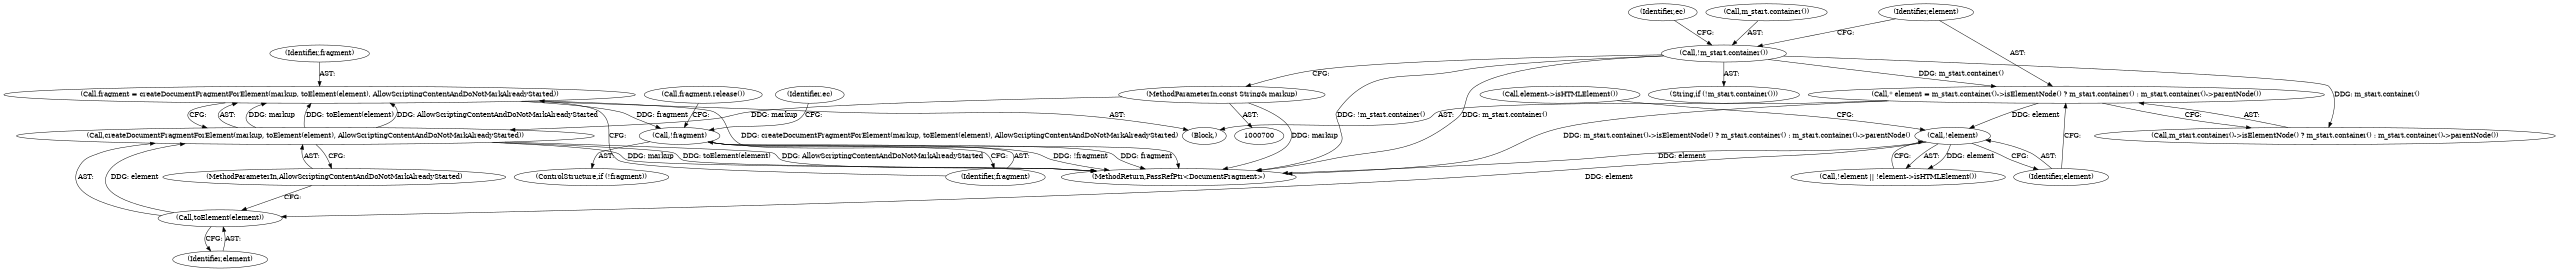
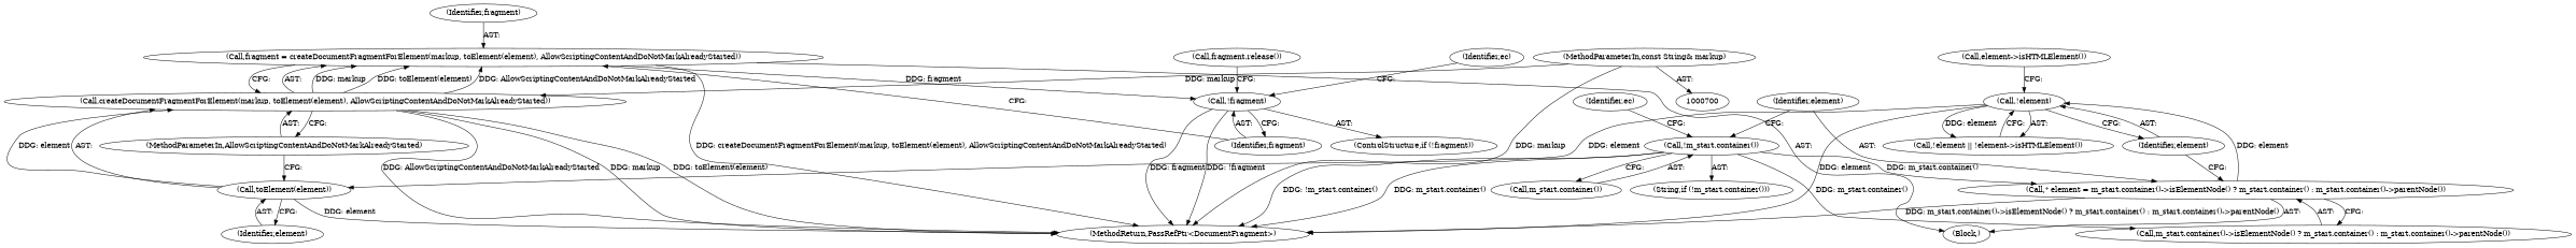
  digraph {
    n1 [label="(Call,fragment = createDocumentFragmentForElement(markup, toElement(element), AllowScriptingContentAndDoNotMarkAlreadyStarted))"]
    n2 [label="(Call,createDocumentFragmentForElement(markup, toElement(element), AllowScriptingContentAndDoNotMarkAlreadyStarted))"]
    n3 [label="(Call,!fragment)"]
    n4 [label="(Block,)"]
    n5 [label="(MethodReturn,PassRefPtr<DocumentFragment>)"]
    n6 [label="(MethodParameterIn,AllowScriptingContentAndDoNotMarkAlreadyStarted)"]
    n7 [label="(ControlStructure,if (!fragment))"]
    n8 [label="(Identifier,fragment)"]
    n9 [label="(Call,toElement(element))"]
    n10 [label="(MethodParameterIn,const String& markup)"]
    n11 [label=1000700]
    n12 [label="(Identifier,element)"]
    n13 [label="(Call,!element)"]
    n14 [label="(Call,!element || !element->isHTMLElement())"]
    n15 [label="(Identifier,element)"]
    n16 [label="(Call,* element = m_start.container()->isElementNode() ? m_start.container() : m_start.container()->parentNode())"]
    n17 [label="(Call,m_start.container()->isElementNode() ? m_start.container() : m_start.container()->parentNode())"]
    n18 [label="(Call,!m_start.container())"]
    n19 [label="(Call,m_start.container())"]
    n20 [label="(String,if (!m_start.container()))"]
    n21 [label="(Call,element->isHTMLElement())"]
    n22 [label="(Identifier,ec)"]
    n23 [label="(Call,fragment.release())"]
    n24 [label="(Identifier,element)"]
    n25 [label="(Identifier,fragment)"]
    n26 [label="(Identifier,ec)"]
    n1 -> n2 [label="CFG: "]
    n1 -> n3 [label="DDG: fragment"]
    n1 -> n4 [label="AST: "]
    n1 -> n5 [label="DDG: createDocumentFragmentForElement(markup, toElement(element), AllowScriptingContentAndDoNotMarkAlreadyStarted)"]
    n2 -> n1 [label="AST: "]
    n2 -> n1 [label="DDG: markup"]
    n2 -> n1 [label="DDG: toElement(element)"]
    n2 -> n1 [label="DDG: AllowScriptingContentAndDoNotMarkAlreadyStarted"]
    n2 -> n5 [label="DDG: AllowScriptingContentAndDoNotMarkAlreadyStarted"]
    n2 -> n5 [label="DDG: markup"]
    n2 -> n5 [label="DDG: toElement(element)"]
    n2 -> n6 [label="CFG: "]
    n3 -> n5 [label="DDG: fragment"]
    n3 -> n5 [label="DDG: !fragment"]
    n3 -> n7 [label="AST: "]
    n3 -> n8 [label="CFG: "]
    n6 -> n2 [label="AST: "]
    n6 -> n9 [label="CFG: "]
    n8 -> n1 [label="CFG: "]
    n8 -> n3 [label="AST: "]
    n9 -> n2 [label="AST: "]
    n9 -> n2 [label="DDG: element"]
+   n9 -> n5 [label="DDG: element"]
    n9 -> n12 [label="CFG: "]
    n10 -> n2 [label="DDG: markup"]
    n10 -> n5 [label="DDG: markup"]
    n10 -> n11 [label="AST: "]
    n12 -> n9 [label="AST: "]
    n13 -> n5 [label="DDG: element"]
    n13 -> n9 [label="DDG: element"]
    n13 -> n14 [label="AST: "]
    n13 -> n14 [label="DDG: element"]
    n13 -> n15 [label="CFG: "]
    n14 -> n13 [label="CFG: "]
    n15 -> n13 [label="AST: "]
    n15 -> n16 [label="CFG: "]
    n16 -> n4 [label="AST: "]
    n16 -> n5 [label="DDG: m_start.container()->isElementNode() ? m_start.container() : m_start.container()->parentNode()"]
    n16 -> n13 [label="DDG: element"]
    n16 -> n17 [label="CFG: "]
    n17 -> n16 [label="AST: "]
    n18 -> n5 [label="DDG: !m_start.container()"]
    n18 -> n5 [label="DDG: m_start.container()"]
    n18 -> n16 [label="DDG: m_start.container()"]
    n18 -> n17 [label="DDG: m_start.container()"]
-   n18 -> n10 [label="CFG: "]
+   n18 -> n19 [label="CFG: "]
    n18 -> n20 [label="AST: "]
    n19 -> n18 [label="AST: "]
    n21 -> n13 [label="CFG: "]
    n22 -> n18 [label="CFG: "]
    n23 -> n3 [label="CFG: "]
    n24 -> n16 [label="AST: "]
    n24 -> n18 [label="CFG: "]
    n25 -> n1 [label="AST: "]
    n26 -> n3 [label="CFG: "]
  }
